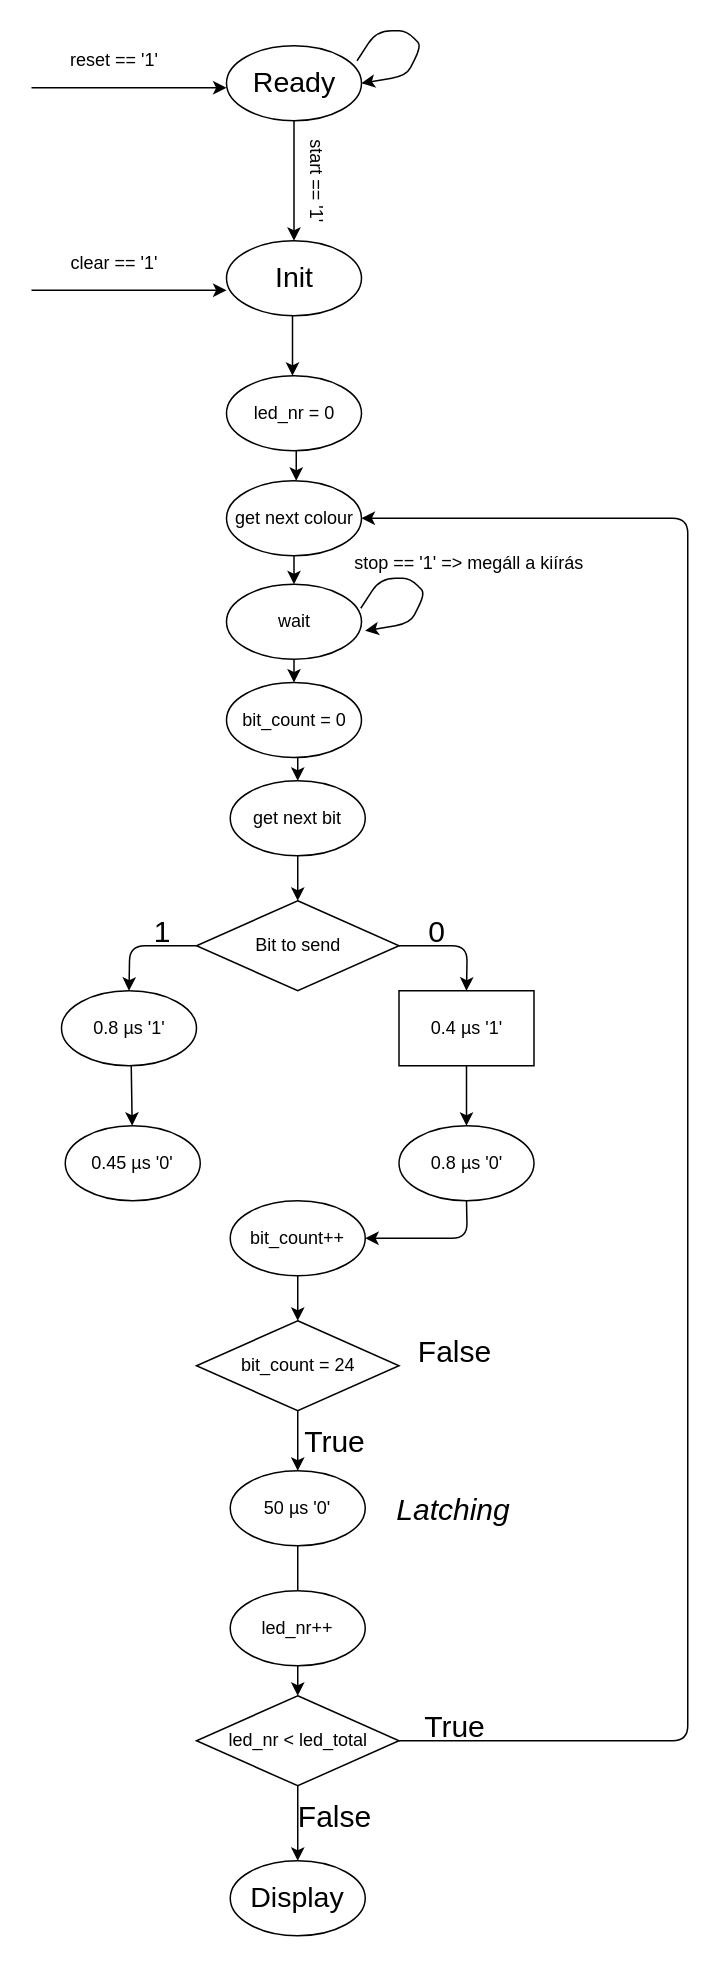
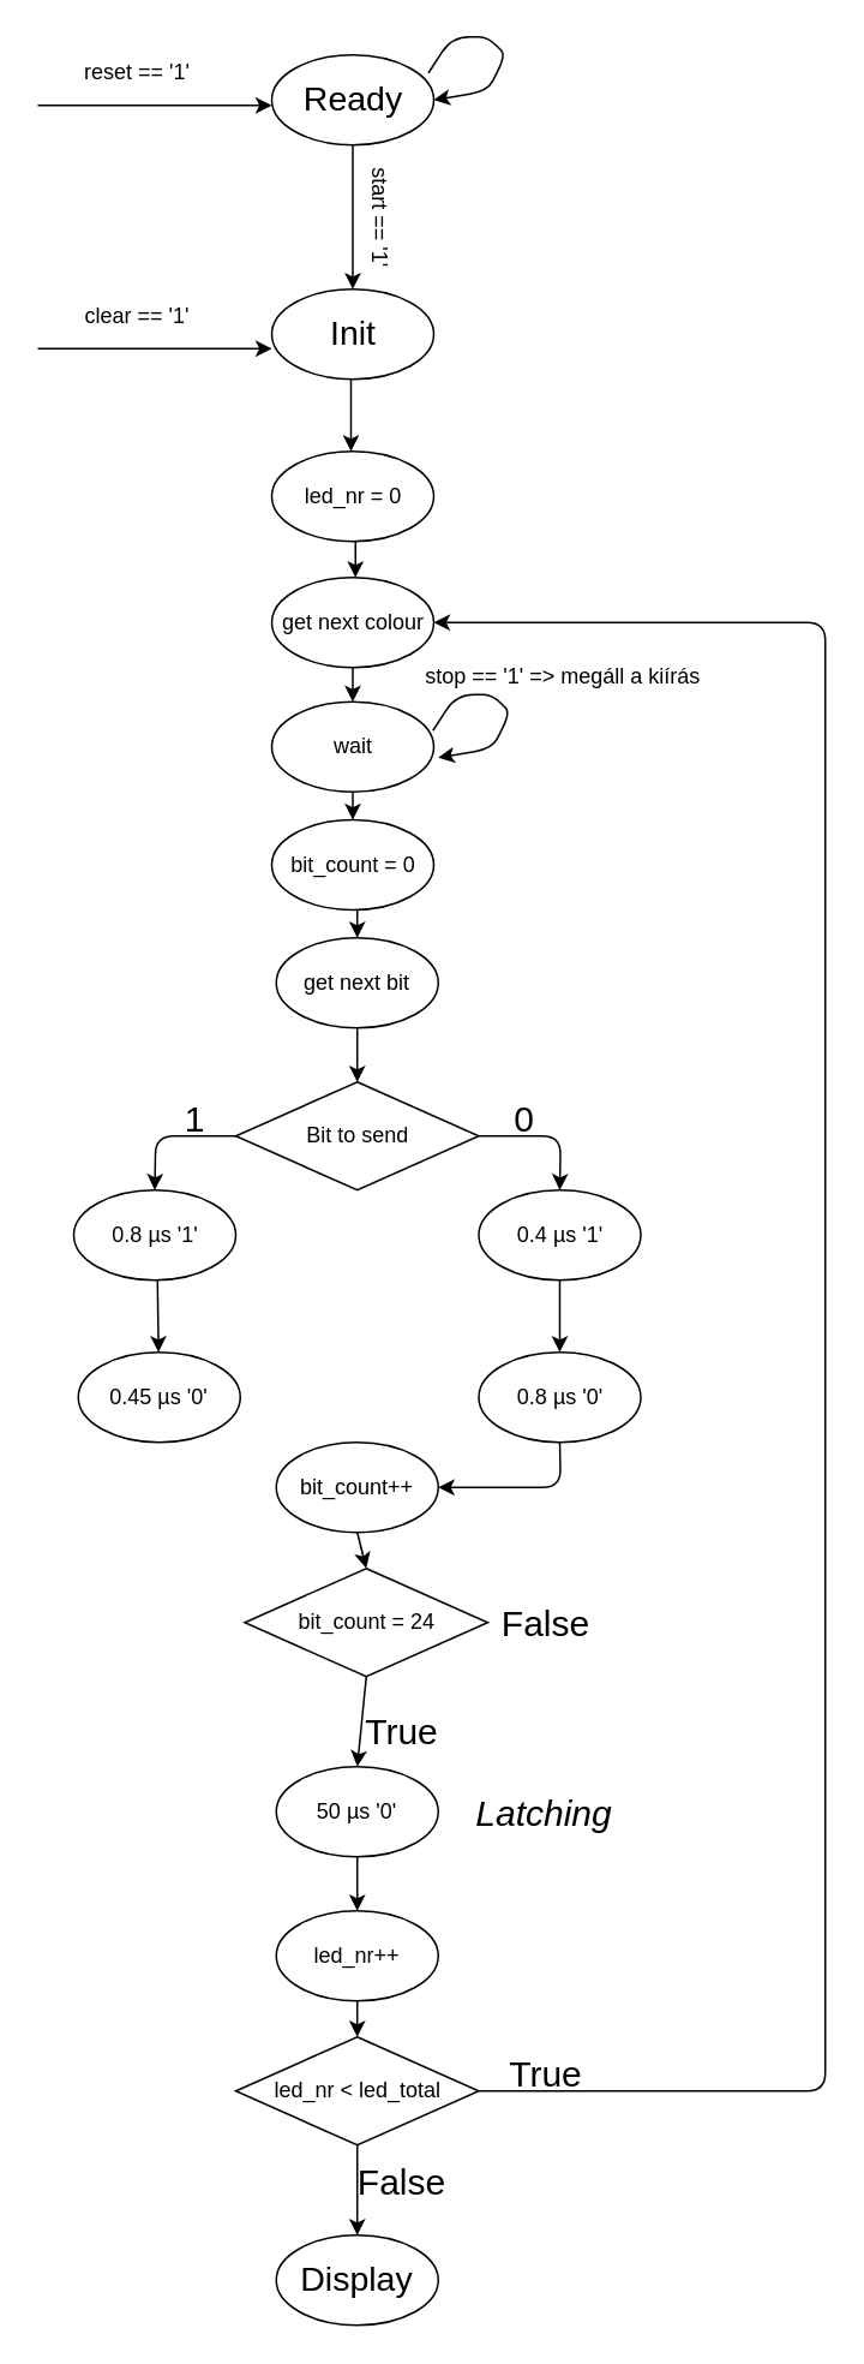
  <mxCell id="0" />
  <mxCell id="1" parent="0" />
  <mxCell id="2" value="&lt;font style=&quot;font-size: 19px&quot;&gt;Ready&lt;/font&gt;" style="ellipse;whiteSpace=wrap;html=1;" parent="1" vertex="1"><mxGeometry x="150.5" y="30" width="90" height="50" as="geometry" /></mxCell>
  <mxCell id="3" value="&lt;font style=&quot;font-size: 19px&quot;&gt;Init&lt;/font&gt;" style="ellipse;whiteSpace=wrap;html=1;" parent="1" vertex="1"><mxGeometry x="150.5" y="160" width="90" height="50" as="geometry" /></mxCell>
  <mxCell id="4" value="&lt;font style=&quot;font-size: 19px&quot;&gt;Display&lt;/font&gt;" style="ellipse;whiteSpace=wrap;html=1;" parent="1" vertex="1"><mxGeometry x="153" y="1240" width="90" height="50" as="geometry" /></mxCell>
  <mxCell id="5" value="" style="endArrow=classic;html=1;exitX=0.967;exitY=0.2;exitDx=0;exitDy=0;exitPerimeter=0;entryX=1;entryY=0.5;entryDx=0;entryDy=0;" parent="1" source="2" target="2" edge="1"><mxGeometry width="50" height="50" relative="1" as="geometry"><mxPoint x="260.5" y="40" as="sourcePoint" /><mxPoint x="330.5" y="10" as="targetPoint" /><Array as="points"><mxPoint x="250.5" y="20" /><mxPoint x="270.5" y="20" /><mxPoint x="280.5" y="30" /><mxPoint x="270.5" y="50" /></Array></mxGeometry></mxCell>
  <mxCell id="6" value="" style="endArrow=classic;html=1;exitX=0.5;exitY=1;exitDx=0;exitDy=0;entryX=0.5;entryY=0;entryDx=0;entryDy=0;" parent="1" source="2" target="3" edge="1"><mxGeometry width="50" height="50" relative="1" as="geometry"><mxPoint x="390.5" y="210" as="sourcePoint" /><mxPoint x="390.5" y="280" as="targetPoint" /></mxGeometry></mxCell>
  <mxCell id="7" value="start == '1'" style="text;html=1;strokeColor=none;fillColor=none;align=center;verticalAlign=middle;whiteSpace=wrap;rounded=0;rotation=90;direction=west;" parent="1" vertex="1"><mxGeometry x="180.5" y="110" width="60" height="20" as="geometry" /></mxCell>
  <mxCell id="8" value="" style="endArrow=classic;html=1;exitX=0.5;exitY=1;exitDx=0;exitDy=0;" parent="1" edge="1"><mxGeometry width="50" height="50" relative="1" as="geometry"><mxPoint x="194.5" y="210" as="sourcePoint" /><mxPoint x="194.5" y="250" as="targetPoint" /></mxGeometry></mxCell>
  <mxCell id="9" value="" style="endArrow=classic;html=1;" parent="1" edge="1"><mxGeometry width="50" height="50" relative="1" as="geometry"><mxPoint x="198" y="570" as="sourcePoint" /><mxPoint x="198" y="600" as="targetPoint" /></mxGeometry></mxCell>
  <mxCell id="10" value="" style="endArrow=classic;html=1;entryX=0;entryY=0.66;entryDx=0;entryDy=0;entryPerimeter=0;" parent="1" target="3" edge="1"><mxGeometry width="50" height="50" relative="1" as="geometry"><mxPoint x="20.5" y="193" as="sourcePoint" /><mxPoint x="80.5" y="220" as="targetPoint" /></mxGeometry></mxCell>
  <mxCell id="11" value="clear == '1'" style="text;html=1;strokeColor=none;fillColor=none;align=center;verticalAlign=middle;whiteSpace=wrap;rounded=0;" parent="1" vertex="1"><mxGeometry x="40.5" y="165" width="70" height="20" as="geometry" /></mxCell>
  <mxCell id="12" value="" style="endArrow=classic;html=1;entryX=0;entryY=0.66;entryDx=0;entryDy=0;entryPerimeter=0;" parent="1" edge="1"><mxGeometry width="50" height="50" relative="1" as="geometry"><mxPoint x="20.5" y="58" as="sourcePoint" /><mxPoint x="150.5" y="58" as="targetPoint" /></mxGeometry></mxCell>
  <mxCell id="13" value="reset == '1'" style="text;html=1;strokeColor=none;fillColor=none;align=center;verticalAlign=middle;whiteSpace=wrap;rounded=0;" parent="1" vertex="1"><mxGeometry x="40.5" y="30" width="70" height="20" as="geometry" /></mxCell>
  <mxCell id="14" value="" style="endArrow=classic;html=1;exitX=0.967;exitY=0.2;exitDx=0;exitDy=0;exitPerimeter=0;entryX=1;entryY=0.5;entryDx=0;entryDy=0;" parent="1" edge="1"><mxGeometry width="50" height="50" relative="1" as="geometry"><mxPoint x="240.03" y="405" as="sourcePoint" /><mxPoint x="243" y="420" as="targetPoint" /><Array as="points"><mxPoint x="253" y="385" /><mxPoint x="273" y="385" /><mxPoint x="283" y="395" /><mxPoint x="273" y="415" /></Array></mxGeometry></mxCell>
  <mxCell id="15" value="stop == '1' =&amp;gt; megáll a kiírás" style="text;html=1;strokeColor=none;fillColor=none;align=center;verticalAlign=middle;whiteSpace=wrap;rounded=0;" parent="1" vertex="1"><mxGeometry x="230.5" y="365" width="163" height="20" as="geometry" /></mxCell>
  <mxCell id="16" value="Bit to send" style="rhombus;whiteSpace=wrap;html=1;" vertex="1" parent="1"><mxGeometry x="130.5" y="600" width="135" height="60" as="geometry" /></mxCell>
- <mxCell id="17" value="bit_count = 24" style="rhombus;whiteSpace=wrap;html=1;" vertex="1" parent="1"><mxGeometry x="130.5" y="880" width="135" height="60" as="geometry" /></mxCell>
+ <mxCell id="17" value="bit_count = 24" style="rhombus;whiteSpace=wrap;html=1;" vertex="1" parent="1"><mxGeometry x="135.5" y="870" width="135" height="60" as="geometry" /></mxCell>
  <mxCell id="18" value="0.8 µs '1'" style="ellipse;whiteSpace=wrap;html=1;" vertex="1" parent="1"><mxGeometry x="40.5" y="660" width="90" height="50" as="geometry" /></mxCell>
  <mxCell id="19" value="0.45 µs '0'" style="ellipse;whiteSpace=wrap;html=1;" vertex="1" parent="1"><mxGeometry x="43" y="750" width="90" height="50" as="geometry" /></mxCell>
- <mxCell id="20" value="0.4 µs '1'" style="whiteSpace=wrap;html=1;rounded=0;" vertex="1" parent="1"><mxGeometry x="265.5" y="660" width="90" height="50" as="geometry" /></mxCell>
+ <mxCell id="20" value="0.4 µs '1'" style="ellipse;whiteSpace=wrap;html=1;" vertex="1" parent="1"><mxGeometry x="265.5" y="660" width="90" height="50" as="geometry" /></mxCell>
  <mxCell id="21" value="0.8 µs '0'" style="ellipse;whiteSpace=wrap;html=1;" vertex="1" parent="1"><mxGeometry x="265.5" y="750" width="90" height="50" as="geometry" /></mxCell>
  <mxCell id="22" value="bit_count++" style="ellipse;whiteSpace=wrap;html=1;" vertex="1" parent="1"><mxGeometry x="153" y="800" width="90" height="50" as="geometry" /></mxCell>
  <mxCell id="23" value="" style="endArrow=classic;html=1;exitX=0;exitY=0.5;exitDx=0;exitDy=0;entryX=0.5;entryY=0;entryDx=0;entryDy=0;" edge="1" parent="1" source="16" target="18"><mxGeometry width="50" height="50" relative="1" as="geometry"><mxPoint x="3" y="620" as="sourcePoint" /><mxPoint x="53" y="570" as="targetPoint" /><Array as="points"><mxPoint x="86" y="630" /></Array></mxGeometry></mxCell>
  <mxCell id="24" value="" style="endArrow=classic;html=1;exitX=1;exitY=0.5;exitDx=0;exitDy=0;entryX=0.5;entryY=0;entryDx=0;entryDy=0;" edge="1" parent="1" source="16" target="20"><mxGeometry width="50" height="50" relative="1" as="geometry"><mxPoint x="353" y="650" as="sourcePoint" /><mxPoint x="403" y="600" as="targetPoint" /><Array as="points"><mxPoint x="311" y="630" /></Array></mxGeometry></mxCell>
  <mxCell id="25" value="" style="endArrow=classic;html=1;" edge="1" parent="1" target="19"><mxGeometry width="50" height="50" relative="1" as="geometry"><mxPoint x="87" y="710" as="sourcePoint" /><mxPoint x="13" y="660" as="targetPoint" /></mxGeometry></mxCell>
  <mxCell id="26" value="" style="endArrow=classic;html=1;exitX=0.5;exitY=1;exitDx=0;exitDy=0;entryX=0.5;entryY=0;entryDx=0;entryDy=0;" edge="1" parent="1" source="20" target="21"><mxGeometry width="50" height="50" relative="1" as="geometry"><mxPoint x="483" y="800" as="sourcePoint" /><mxPoint x="533" y="750" as="targetPoint" /></mxGeometry></mxCell>
  <mxCell id="27" value="" style="endArrow=classic;html=1;exitX=0.5;exitY=1;exitDx=0;exitDy=0;entryX=1;entryY=0.5;entryDx=0;entryDy=0;" edge="1" parent="1" source="21" target="22"><mxGeometry width="50" height="50" relative="1" as="geometry"><mxPoint x="363" y="890" as="sourcePoint" /><mxPoint x="413" y="840" as="targetPoint" /><Array as="points"><mxPoint x="311" y="825" /></Array></mxGeometry></mxCell>
  <mxCell id="28" value="1" style="text;html=1;strokeColor=none;fillColor=none;align=center;verticalAlign=middle;whiteSpace=wrap;rounded=0;fontSize=20;" vertex="1" parent="1"><mxGeometry x="88" y="610" width="40" height="20" as="geometry" /></mxCell>
  <mxCell id="29" value="0" style="text;html=1;strokeColor=none;fillColor=none;align=center;verticalAlign=middle;whiteSpace=wrap;rounded=0;fontSize=20;" vertex="1" parent="1"><mxGeometry x="270.5" y="610" width="40" height="20" as="geometry" /></mxCell>
  <mxCell id="30" value="" style="endArrow=classic;html=1;fontSize=20;exitX=0.5;exitY=1;exitDx=0;exitDy=0;entryX=0.5;entryY=0;entryDx=0;entryDy=0;" edge="1" parent="1" source="22" target="17"><mxGeometry width="50" height="50" relative="1" as="geometry"><mxPoint x="343" y="920" as="sourcePoint" /><mxPoint x="393" y="870" as="targetPoint" /></mxGeometry></mxCell>
  <mxCell id="31" value="False" style="text;html=1;strokeColor=none;fillColor=none;align=center;verticalAlign=middle;whiteSpace=wrap;rounded=0;fontSize=20;" vertex="1" parent="1"><mxGeometry x="283" y="890" width="40" height="20" as="geometry" /></mxCell>
  <mxCell id="32" value="50 µs '0'" style="ellipse;whiteSpace=wrap;html=1;" vertex="1" parent="1"><mxGeometry x="153" y="980" width="90" height="50" as="geometry" /></mxCell>
  <mxCell id="33" value="True" style="text;html=1;strokeColor=none;fillColor=none;align=center;verticalAlign=middle;whiteSpace=wrap;rounded=0;fontSize=20;" vertex="1" parent="1"><mxGeometry x="203" y="950" width="40" height="20" as="geometry" /></mxCell>
  <mxCell id="34" value="" style="endArrow=classic;html=1;fontSize=20;exitX=0.5;exitY=1;exitDx=0;exitDy=0;entryX=0.5;entryY=0;entryDx=0;entryDy=0;" edge="1" parent="1" source="17" target="32"><mxGeometry width="50" height="50" relative="1" as="geometry"><mxPoint x="263" y="990" as="sourcePoint" /><mxPoint x="313" y="940" as="targetPoint" /></mxGeometry></mxCell>
  <mxCell id="35" value="get next bit" style="ellipse;whiteSpace=wrap;html=1;" vertex="1" parent="1"><mxGeometry x="153" y="520" width="90" height="50" as="geometry" /></mxCell>
  <mxCell id="36" value="led_nr = 0" style="ellipse;whiteSpace=wrap;html=1;" vertex="1" parent="1"><mxGeometry x="150.5" y="250" width="90" height="50" as="geometry" /></mxCell>
  <mxCell id="37" value="led_nr &amp;lt; led_total" style="rhombus;whiteSpace=wrap;html=1;" vertex="1" parent="1"><mxGeometry x="130.5" y="1130" width="135" height="60" as="geometry" /></mxCell>
  <mxCell id="38" value="&lt;i&gt;Latching&lt;/i&gt;" style="text;html=1;strokeColor=none;fillColor=none;align=center;verticalAlign=middle;whiteSpace=wrap;rounded=0;fontSize=20;" vertex="1" parent="1"><mxGeometry x="281.5" y="995" width="40" height="20" as="geometry" /></mxCell>
  <mxCell id="39" value="get next colour" style="ellipse;whiteSpace=wrap;html=1;" vertex="1" parent="1"><mxGeometry x="150.5" y="320" width="90" height="50" as="geometry" /></mxCell>
  <mxCell id="40" value="led_nr++" style="ellipse;whiteSpace=wrap;html=1;" vertex="1" parent="1"><mxGeometry x="153" y="1060" width="90" height="50" as="geometry" /></mxCell>
  <mxCell id="41" value="" style="endArrow=classic;html=1;fontSize=20;" edge="1" parent="1"><mxGeometry width="50" height="50" relative="1" as="geometry"><mxPoint x="197" y="300" as="sourcePoint" /><mxPoint x="197" y="320" as="targetPoint" /></mxGeometry></mxCell>
- <mxCell id="42" value="" style="endArrow=none;html=1;fontSize=20;exitX=0.5;exitY=1;exitDx=0;exitDy=0;" edge="1" parent="1" source="32" target="40"><mxGeometry width="50" height="50" relative="1" as="geometry"><mxPoint x="349" y="1110" as="sourcePoint" /><mxPoint x="399" y="1060" as="targetPoint" /></mxGeometry></mxCell>
+ <mxCell id="42" value="" style="endArrow=classic;html=1;fontSize=20;exitX=0.5;exitY=1;exitDx=0;exitDy=0;" edge="1" parent="1" source="32" target="40"><mxGeometry width="50" height="50" relative="1" as="geometry"><mxPoint x="349" y="1110" as="sourcePoint" /><mxPoint x="399" y="1060" as="targetPoint" /></mxGeometry></mxCell>
  <mxCell id="43" value="" style="endArrow=classic;html=1;fontSize=20;exitX=0.5;exitY=1;exitDx=0;exitDy=0;entryX=0.5;entryY=0;entryDx=0;entryDy=0;" edge="1" parent="1" source="40" target="37"><mxGeometry width="50" height="50" relative="1" as="geometry"><mxPoint x="329" y="1140" as="sourcePoint" /><mxPoint x="379" y="1090" as="targetPoint" /></mxGeometry></mxCell>
  <mxCell id="44" value="" style="endArrow=classic;html=1;fontSize=20;exitX=1;exitY=0.5;exitDx=0;exitDy=0;entryX=1;entryY=0.5;entryDx=0;entryDy=0;" edge="1" parent="1" source="37" target="39"><mxGeometry width="50" height="50" relative="1" as="geometry"><mxPoint x="368" y="1040" as="sourcePoint" /><mxPoint x="428" y="380" as="targetPoint" /><Array as="points"><mxPoint x="458" y="1160" /><mxPoint x="458" y="1090" /><mxPoint x="458" y="1030" /><mxPoint x="458" y="345" /></Array></mxGeometry></mxCell>
  <mxCell id="45" value="True" style="text;html=1;strokeColor=none;fillColor=none;align=center;verticalAlign=middle;whiteSpace=wrap;rounded=0;fontSize=20;" vertex="1" parent="1"><mxGeometry x="283" y="1140" width="40" height="20" as="geometry" /></mxCell>
  <mxCell id="46" value="" style="endArrow=classic;html=1;fontSize=20;exitX=0.5;exitY=1;exitDx=0;exitDy=0;entryX=0.5;entryY=0;entryDx=0;entryDy=0;" edge="1" parent="1" source="39" target="48"><mxGeometry width="50" height="50" relative="1" as="geometry"><mxPoint x="-42" y="620" as="sourcePoint" /><mxPoint x="198" y="385" as="targetPoint" /></mxGeometry></mxCell>
  <mxCell id="47" value="" style="endArrow=classic;html=1;fontSize=20;exitX=0.5;exitY=1;exitDx=0;exitDy=0;entryX=0.5;entryY=0;entryDx=0;entryDy=0;" edge="1" parent="1" source="48" target="52"><mxGeometry width="50" height="50" relative="1" as="geometry"><mxPoint x="198" y="435" as="sourcePoint" /><mxPoint x="198" y="460" as="targetPoint" /></mxGeometry></mxCell>
  <mxCell id="48" value="wait" style="ellipse;whiteSpace=wrap;html=1;" vertex="1" parent="1"><mxGeometry x="150.5" y="389" width="90" height="50" as="geometry" /></mxCell>
  <mxCell id="49" value="" style="endArrow=classic;html=1;fontSize=20;exitX=0.5;exitY=1;exitDx=0;exitDy=0;entryX=0.5;entryY=0;entryDx=0;entryDy=0;" edge="1" parent="1" source="37" target="4"><mxGeometry width="50" height="50" relative="1" as="geometry"><mxPoint x="268" y="1230" as="sourcePoint" /><mxPoint x="318" y="1180" as="targetPoint" /></mxGeometry></mxCell>
  <mxCell id="50" value="False" style="text;html=1;strokeColor=none;fillColor=none;align=center;verticalAlign=middle;whiteSpace=wrap;rounded=0;fontSize=20;" vertex="1" parent="1"><mxGeometry x="203" y="1200" width="40" height="20" as="geometry" /></mxCell>
  <mxCell id="51" value="" style="endArrow=classic;html=1;fontSize=20;exitX=0.5;exitY=1;exitDx=0;exitDy=0;entryX=0.5;entryY=0;entryDx=0;entryDy=0;" edge="1" parent="1" target="35"><mxGeometry width="50" height="50" relative="1" as="geometry"><mxPoint x="198" y="504.5" as="sourcePoint" /><mxPoint x="78" y="460" as="targetPoint" /></mxGeometry></mxCell>
  <mxCell id="52" value="bit_count = 0" style="ellipse;whiteSpace=wrap;html=1;" vertex="1" parent="1"><mxGeometry x="150.5" y="454.5" width="90" height="50" as="geometry" /></mxCell>
